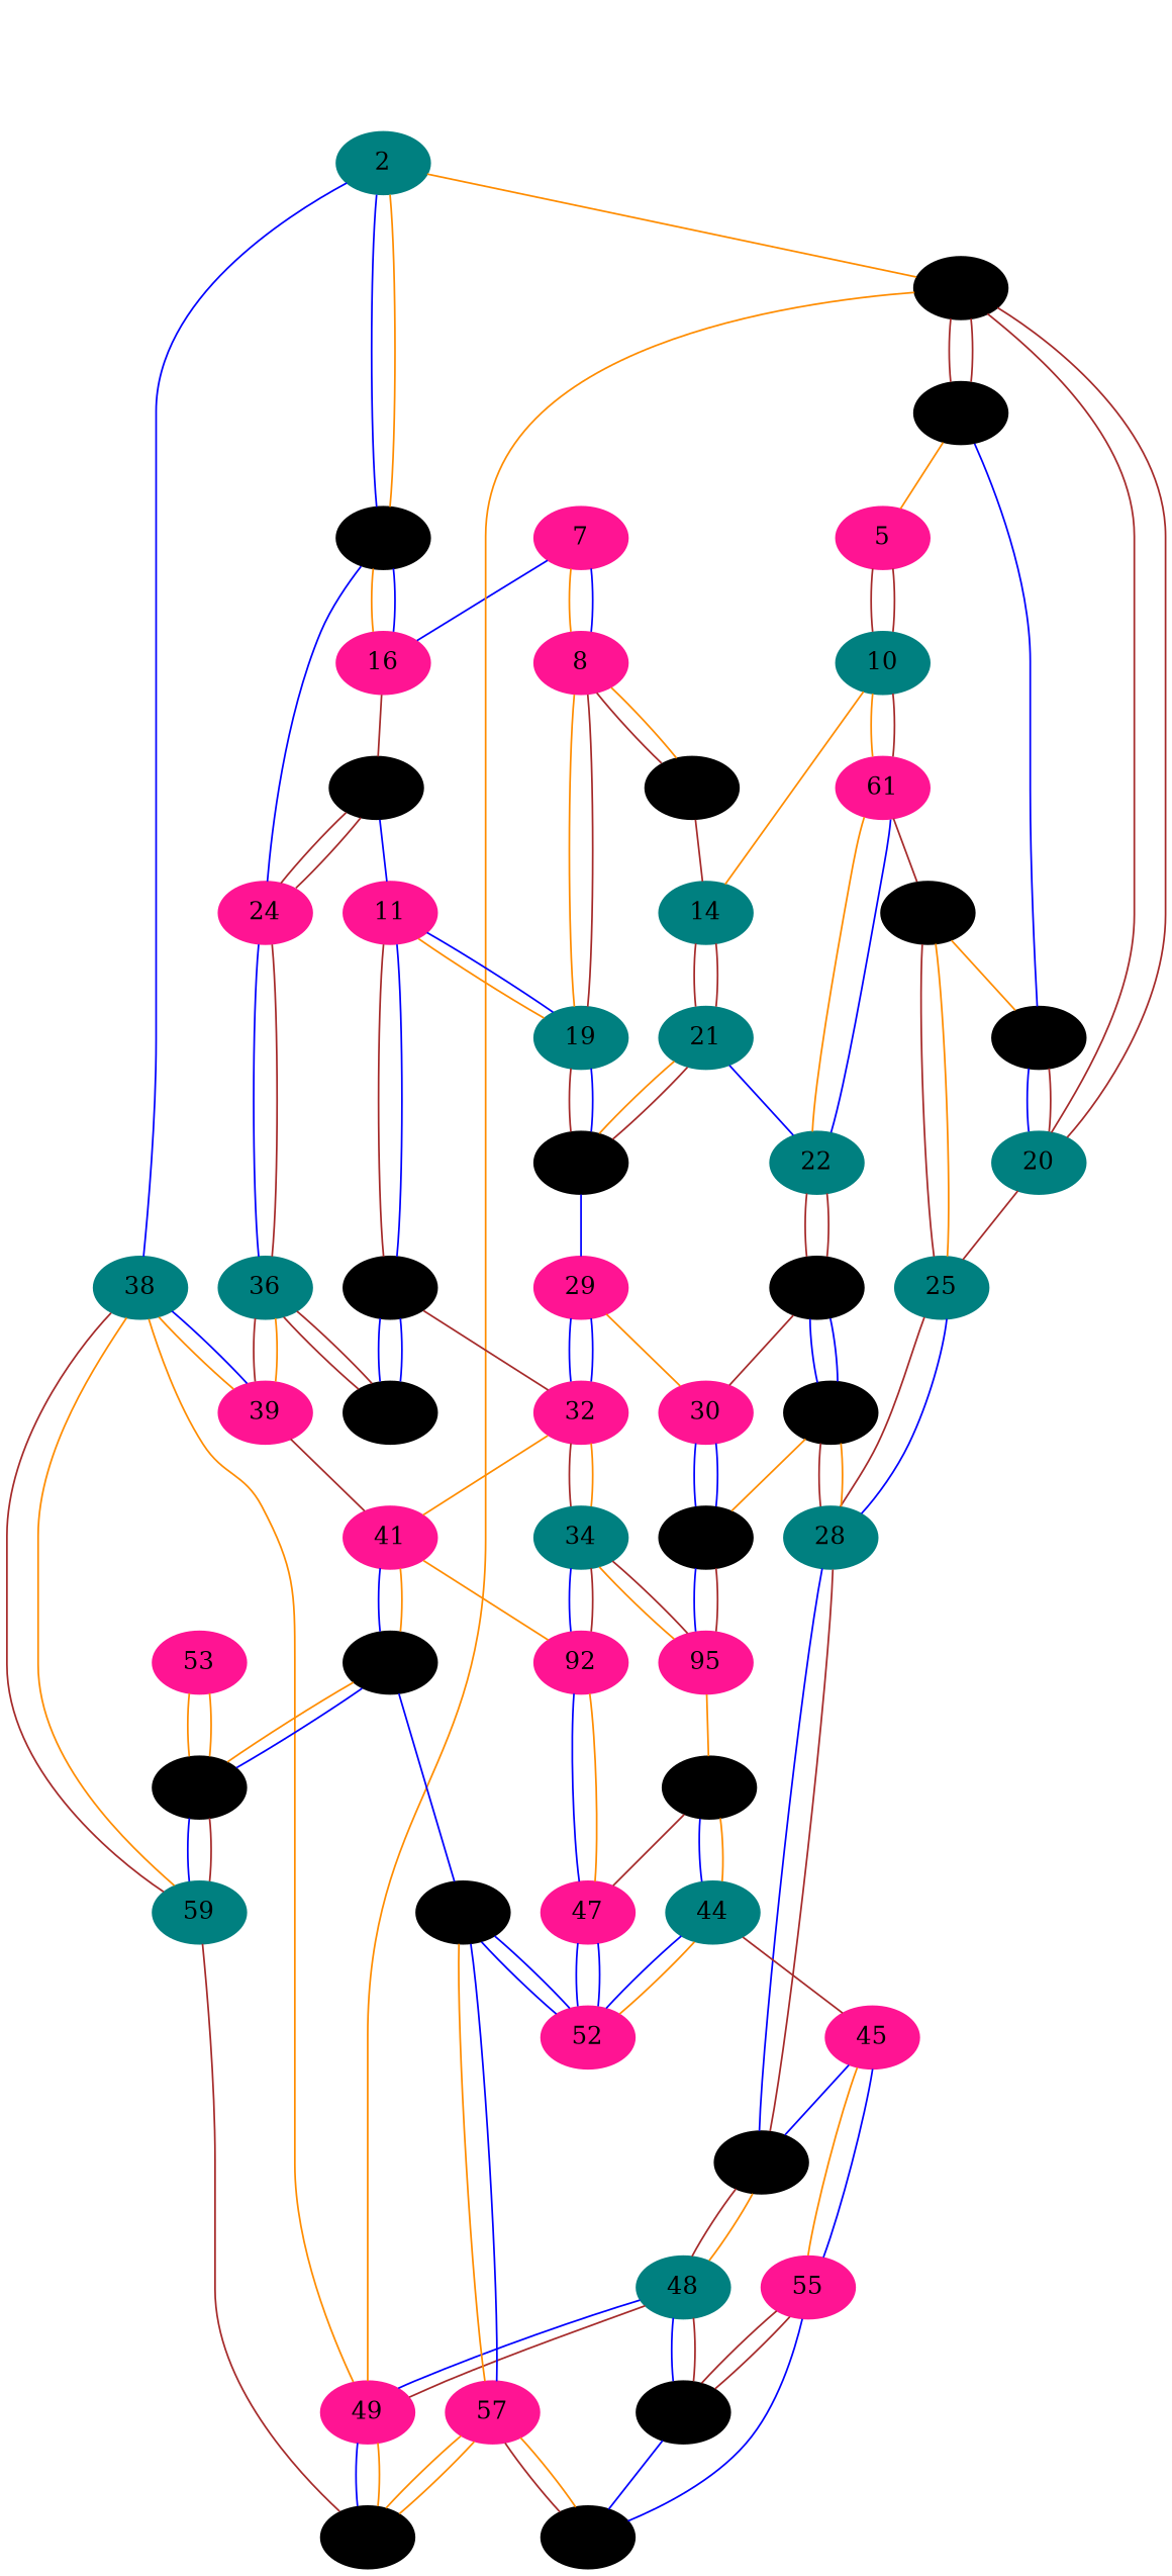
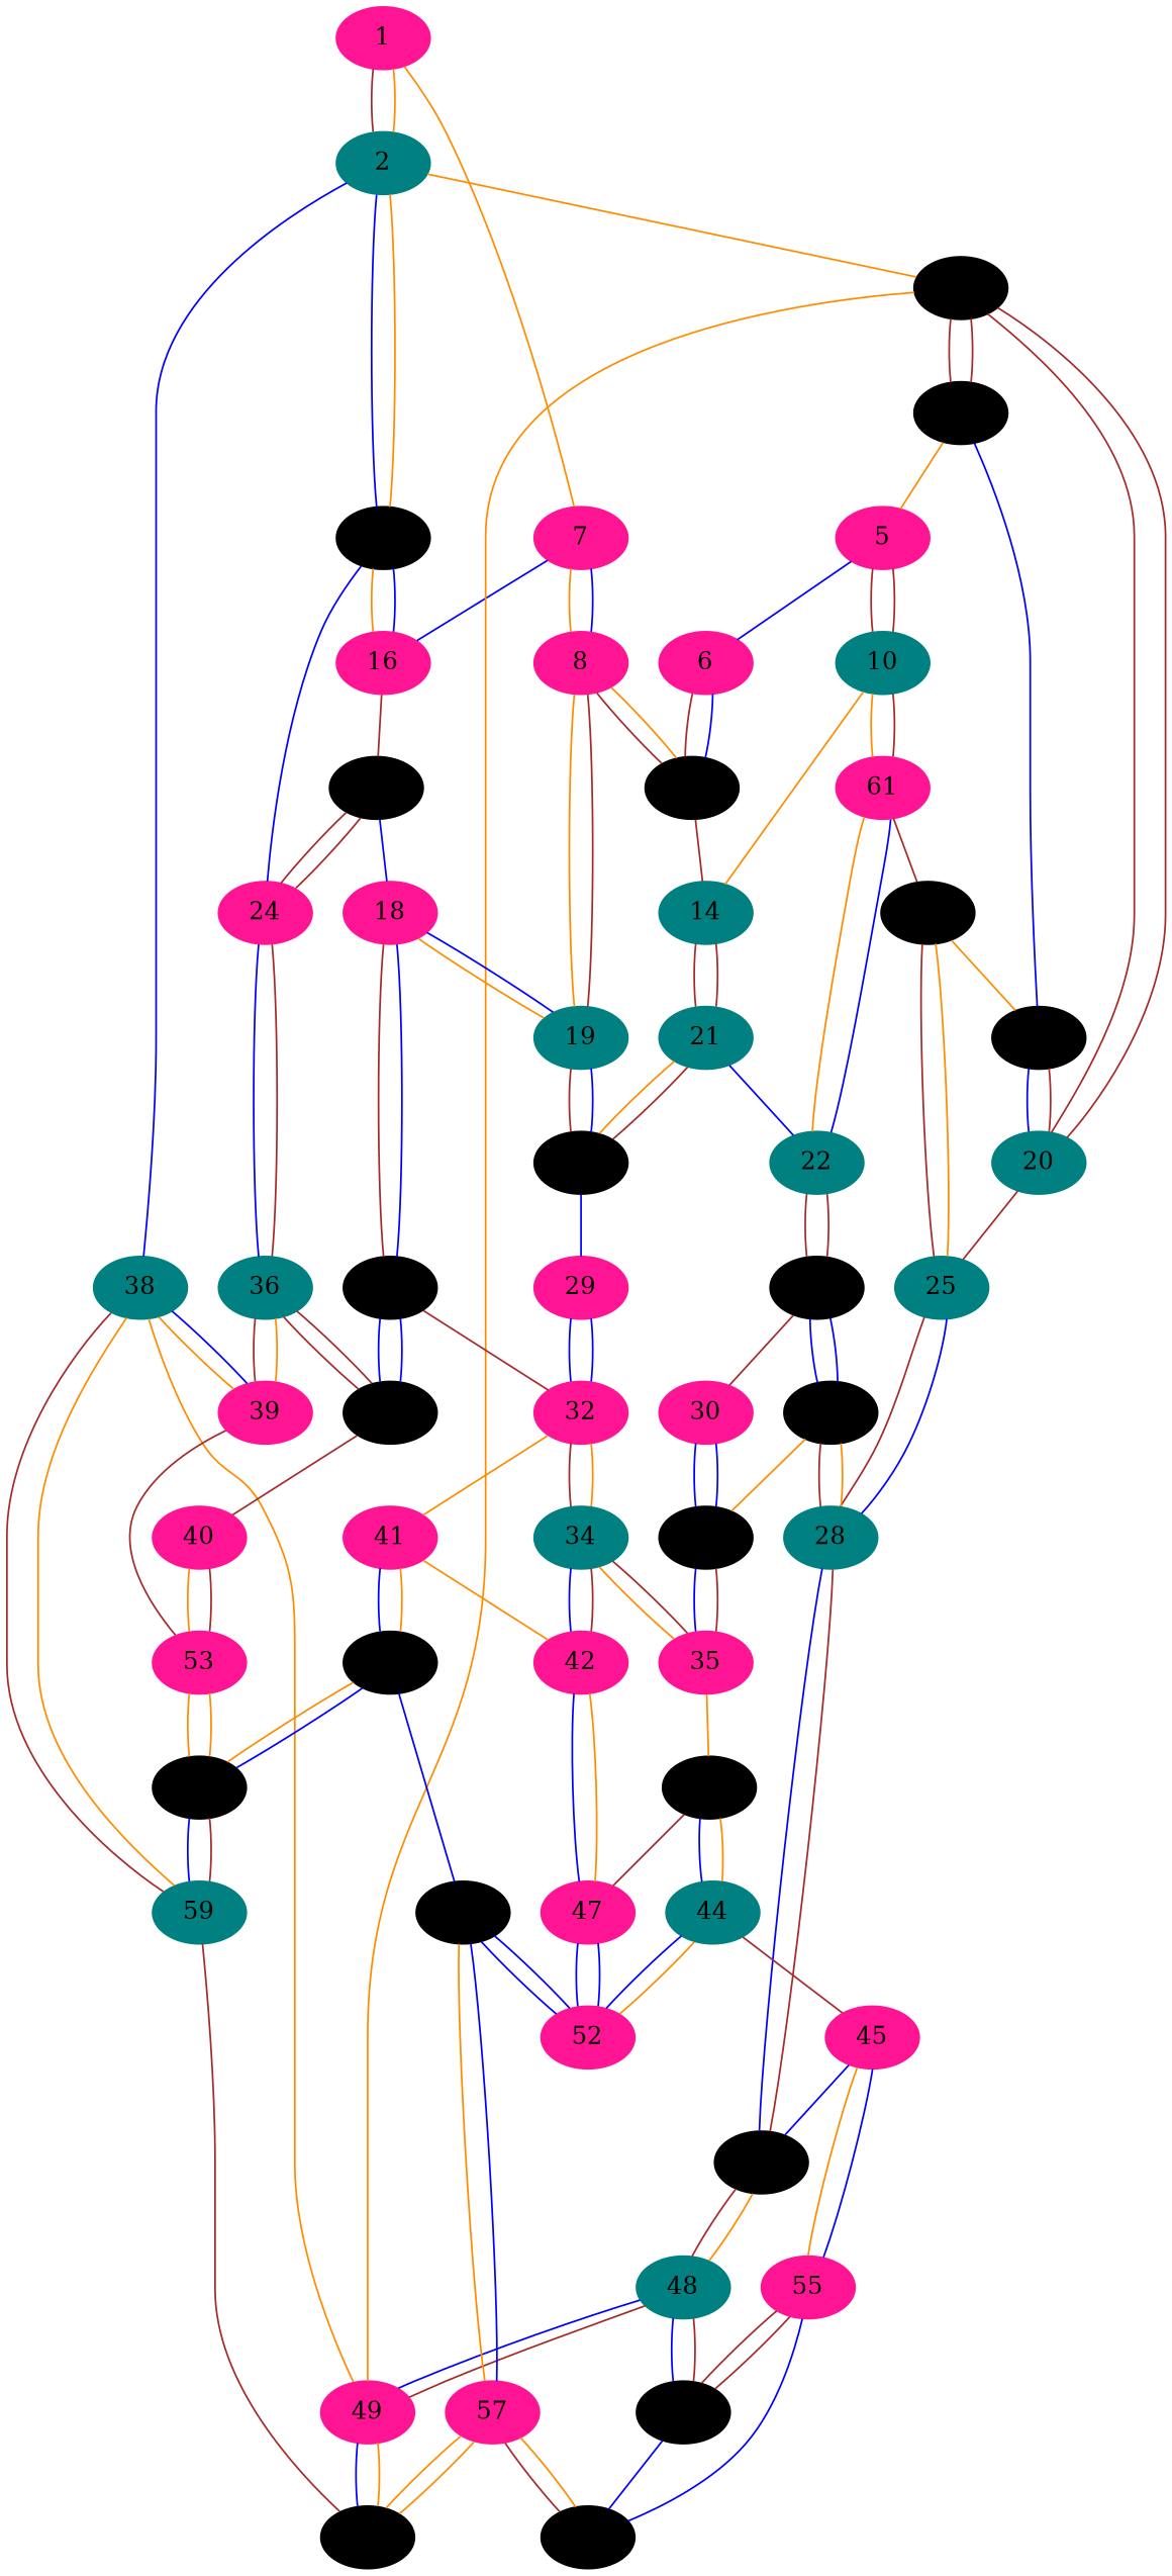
  graph {
    node [color=deeppink style=filled]
    edge [color=brown]
    2 [color=teal]
+   1
    7
    3 [color=black]
    15 [color=black]
    38 [color=teal]
    8
    16
    4 [color=black]
    20 [color=teal]
    49
    24
    39
    59 [color=teal]
    5
    13 [color=black]
    25 [color=teal]
    60 [color=black]
+   6
    10 [color=teal]
    9 [color=black]
    14 [color=teal]
    n23 [label=61]
    19 [color=teal]
    17 [color=black]
    23 [color=black]
    21 [color=teal]
    12 [color=black]
    22 [color=teal]
    26 [color=black]
    28 [color=teal]
    36 [color=teal]
-   18 [label=11]
+   18
    31 [color=black]
    32
    37 [color=black]
    29
    27 [color=black]
    30
    46 [color=black]
    33 [color=black]
-   35 [label=95]
+   35
    48 [color=teal]
    34 [color=teal]
    41
-   42 [label=92]
+   40
+   42
    43 [color=black]
    47
    44 [color=teal]
    53
    54 [color=black]
    50 [color=black]
    51 [color=black]
    52
    45
    55
    56 [color=black]
    58 [color=black]
    57
    2 -- 3 [color=darkorange]
    2 -- 15 [color=blue]
    2 -- 15 [color=darkorange]
    2 -- 38 [color=blue]
+   1 -- 2
+   1 -- 2 [color=darkorange]
+   1 -- 7 [color=darkorange]
    7 -- 8 [color=darkorange]
    7 -- 8 [color=blue]
    7 -- 16 [color=blue]
    3 -- 4
    3 -- 4
    3 -- 20
    3 -- 20
    3 -- 49 [color=darkorange]
    15 -- 16 [color=darkorange]
    15 -- 16 [color=blue]
    15 -- 24 [color=blue]
    38 -- 49 [color=darkorange]
    38 -- 39 [color=darkorange]
    38 -- 39 [color=blue]
    38 -- 59
    38 -- 59 [color=darkorange]
    8 -- 9
    8 -- 9 [color=darkorange]
    8 -- 19 [color=darkorange]
    8 -- 19
    16 -- 17
    4 -- 5 [color=darkorange]
    4 -- 13 [color=blue]
    20 -- 25
    49 -- 60 [color=blue]
    49 -- 60 [color=darkorange]
    24 -- 36 [color=blue]
    24 -- 36
-   39 -- 41
+   39 -- 53
    59 -- 60
+   5 -- 6 [color=blue]
    5 -- 10
    5 -- 10
    13 -- 20 [color=blue]
    13 -- 20
    25 -- 28
    25 -- 28 [color=blue]
+   6 -- 9
+   6 -- 9 [color=blue]
    10 -- 14 [color=darkorange]
    10 -- n23 [color=darkorange]
    10 -- n23
    9 -- 14
    14 -- 21
    14 -- 21
    n23 -- 12
    n23 -- 22 [color=darkorange]
    n23 -- 22 [color=blue]
    19 -- 23
    19 -- 23 [color=blue]
    17 -- 24
    17 -- 24
    17 -- 18 [color=blue]
    23 -- 29 [color=blue]
    21 -- 23 [color=darkorange]
    21 -- 23
    21 -- 22 [color=blue]
    12 -- 13 [color=darkorange]
    12 -- 25
    12 -- 25 [color=darkorange]
    22 -- 26
    22 -- 26
    26 -- 27 [color=blue]
    26 -- 27 [color=blue]
    26 -- 30
    28 -- 46 [color=blue]
    28 -- 46
    36 -- 39
    36 -- 39 [color=darkorange]
    36 -- 37
    36 -- 37
    18 -- 19 [color=darkorange]
    18 -- 19 [color=blue]
    18 -- 31
    18 -- 31 [color=blue]
    31 -- 32
    31 -- 37 [color=blue]
    31 -- 37 [color=blue]
    32 -- 34
    32 -- 34 [color=darkorange]
    32 -- 41 [color=darkorange]
+   37 -- 40
    29 -- 32 [color=blue]
    29 -- 32 [color=blue]
-   29 -- 30 [color=darkorange]
    27 -- 28
    27 -- 28 [color=darkorange]
    27 -- 33 [color=darkorange]
    30 -- 33 [color=blue]
    30 -- 33 [color=blue]
    46 -- 48
    46 -- 48 [color=darkorange]
    33 -- 35 [color=blue]
    33 -- 35
    35 -- 43 [color=darkorange]
    48 -- 49 [color=blue]
    48 -- 49
    48 -- 56 [color=blue]
    48 -- 56
    34 -- 35 [color=darkorange]
    34 -- 35
    34 -- 42 [color=blue]
    34 -- 42
    41 -- 42 [color=darkorange]
    41 -- 50 [color=blue]
    41 -- 50 [color=darkorange]
+   40 -- 53 [color=darkorange]
+   40 -- 53
    42 -- 47 [color=blue]
    42 -- 47 [color=darkorange]
    43 -- 47
    43 -- 44 [color=blue]
    43 -- 44 [color=darkorange]
    47 -- 52 [color=blue]
    47 -- 52 [color=blue]
    44 -- 52 [color=blue]
    44 -- 52 [color=darkorange]
    44 -- 45
    53 -- 54 [color=darkorange]
    53 -- 54 [color=darkorange]
    54 -- 59 [color=blue]
    54 -- 59
    50 -- 54 [color=darkorange]
    50 -- 54 [color=blue]
    50 -- 51 [color=blue]
    51 -- 52 [color=blue]
    51 -- 52 [color=blue]
    51 -- 57 [color=darkorange]
    51 -- 57 [color=blue]
    45 -- 46 [color=blue]
    45 -- 55 [color=darkorange]
    45 -- 55 [color=blue]
    55 -- 56
    55 -- 56
    55 -- 58 [color=blue]
    56 -- 58 [color=blue]
    57 -- 60 [color=darkorange]
    57 -- 60 [color=darkorange]
    57 -- 58
    57 -- 58 [color=darkorange]
  }
